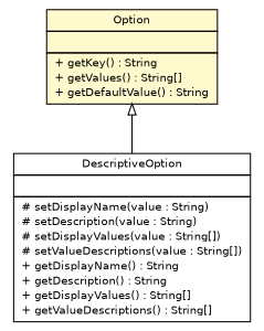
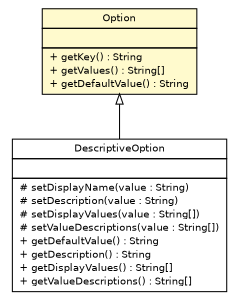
  digraph {
    nodesep=0.25
    ranksep=0.5
    node [fontcolor=black fontname=Helvetica fontsize=10.0 shape=plaintext]
    n1 [label=<<table title="dip.order.ValidationOptions.Option" border="0" cellborder="1" cellspacing="0" cellpadding="2" port="p" bgcolor="lemonChiffon" href="./ValidationOptions.Option.html"> 		<tr><td><table border="0" cellspacing="0" cellpadding="1"> <tr><td align="center" balign="center"> Option </td></tr> 		</table></td></tr> 		<tr><td><table border="0" cellspacing="0" cellpadding="1"> <tr><td align="left" balign="left">  </td></tr> 		</table></td></tr> 		<tr><td><table border="0" cellspacing="0" cellpadding="1"> <tr><td align="left" balign="left"> + getKey() : String </td></tr> <tr><td align="left" balign="left"> + getValues() : String[] </td></tr> <tr><td align="left" balign="left"> + getDefaultValue() : String </td></tr> 		</table></td></tr> 		</table>>]
-   n2 [label=<<table title="dip.order.ValidationOptions.DescriptiveOption" border="0" cellborder="1" cellspacing="0" cellpadding="2" port="p" href="./ValidationOptions.DescriptiveOption.html"> 		<tr><td><table border="0" cellspacing="0" cellpadding="1"> <tr><td align="center" balign="center"> DescriptiveOption </td></tr> 		</table></td></tr> 		<tr><td><table border="0" cellspacing="0" cellpadding="1"> <tr><td align="left" balign="left">  </td></tr> 		</table></td></tr> 		<tr><td><table border="0" cellspacing="0" cellpadding="1"> <tr><td align="left" balign="left"> # setDisplayName(value : String) </td></tr> <tr><td align="left" balign="left"> # setDescription(value : String) </td></tr> <tr><td align="left" balign="left"> # setDisplayValues(value : String[]) </td></tr> <tr><td align="left" balign="left"> # setValueDescriptions(value : String[]) </td></tr> <tr><td align="left" balign="left"> + getDisplayName() : String </td></tr> <tr><td align="left" balign="left"> + getDescription() : String </td></tr> <tr><td align="left" balign="left"> + getDisplayValues() : String[] </td></tr> <tr><td align="left" balign="left"> + getValueDescriptions() : String[] </td></tr> 		</table></td></tr> 		</table>>]
+   n2 [label=<<table title="dip.order.ValidationOptions.DescriptiveOption" border="0" cellborder="1" cellspacing="0" cellpadding="2" port="p" href="./ValidationOptions.DescriptiveOption.html"> 		<tr><td><table border="0" cellspacing="0" cellpadding="1"> <tr><td align="center" balign="center"> DescriptiveOption </td></tr> 		</table></td></tr> 		<tr><td><table border="0" cellspacing="0" cellpadding="1"> <tr><td align="left" balign="left">  </td></tr> 		</table></td></tr> 		<tr><td><table border="0" cellspacing="0" cellpadding="1"> <tr><td align="left" balign="left"> # setDisplayName(value : String) </td></tr> <tr><td align="left" balign="left"> # setDescription(value : String) </td></tr> <tr><td align="left" balign="left"> # setDisplayValues(value : String[]) </td></tr> <tr><td align="left" balign="left"> # setValueDescriptions(value : String[]) </td></tr> <tr><td align="left" balign="left"> + getDefaultValue() : String </td></tr> <tr><td align="left" balign="left"> + getDescription() : String </td></tr> <tr><td align="left" balign="left"> + getDisplayValues() : String[] </td></tr> <tr><td align="left" balign="left"> + getValueDescriptions() : String[] </td></tr> 		</table></td></tr> 		</table>>]
    n1 -> n2 [arrowtail=empty dir=back fontname=Helvetica fontsize=10 headport=p labelfontname=Helvetica labelfontsize=10 tailport=p]
  }
